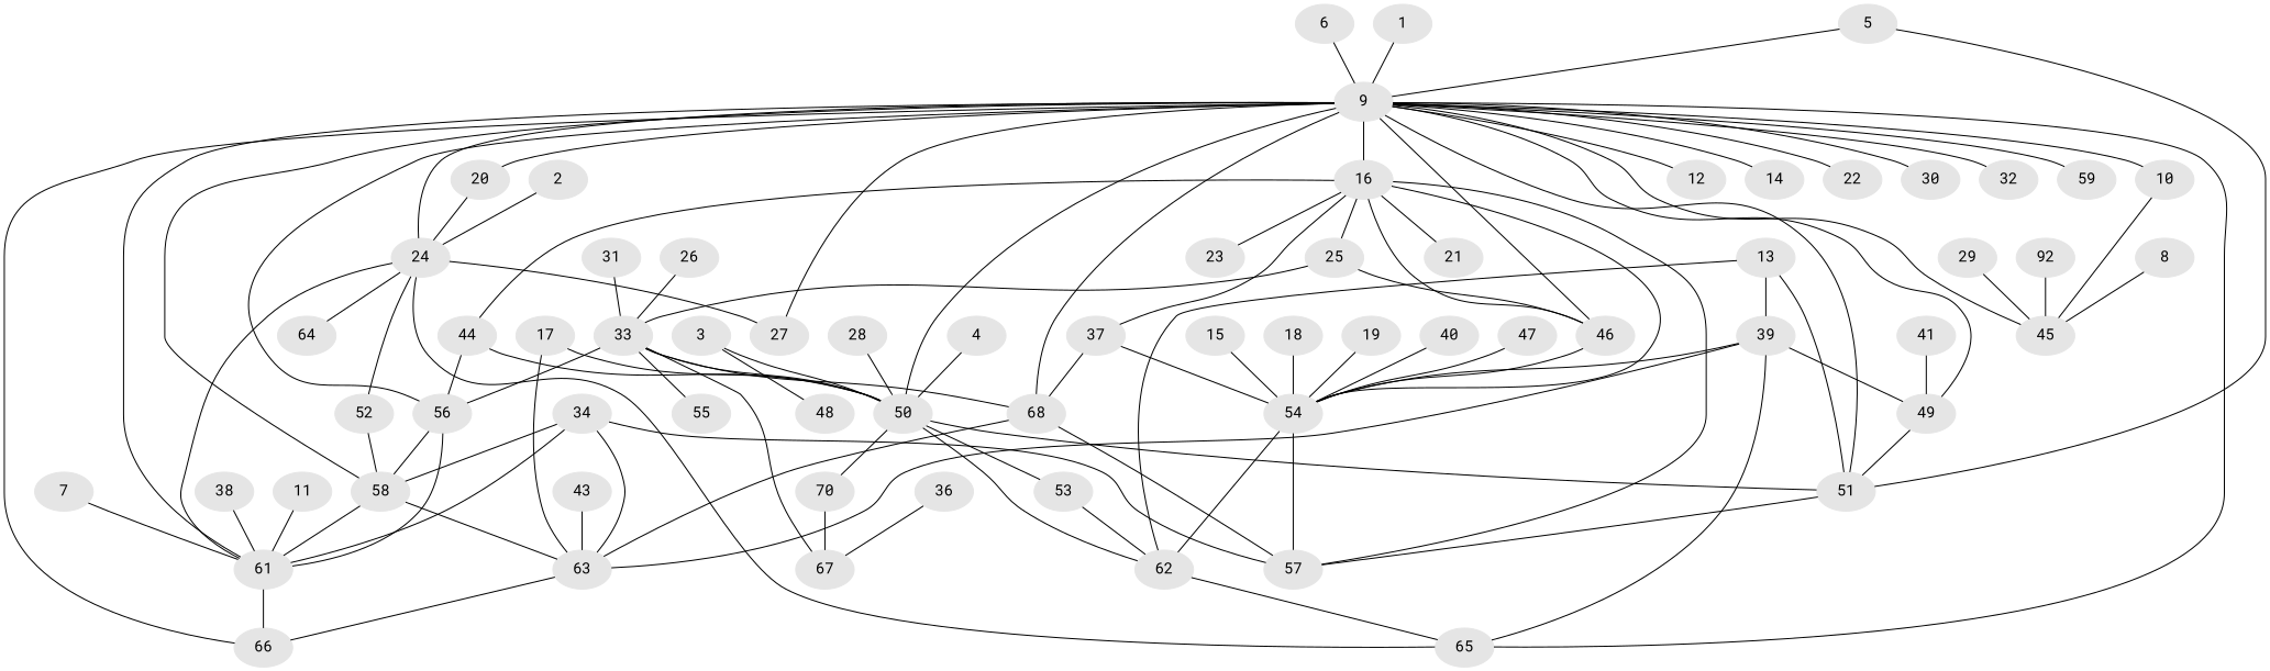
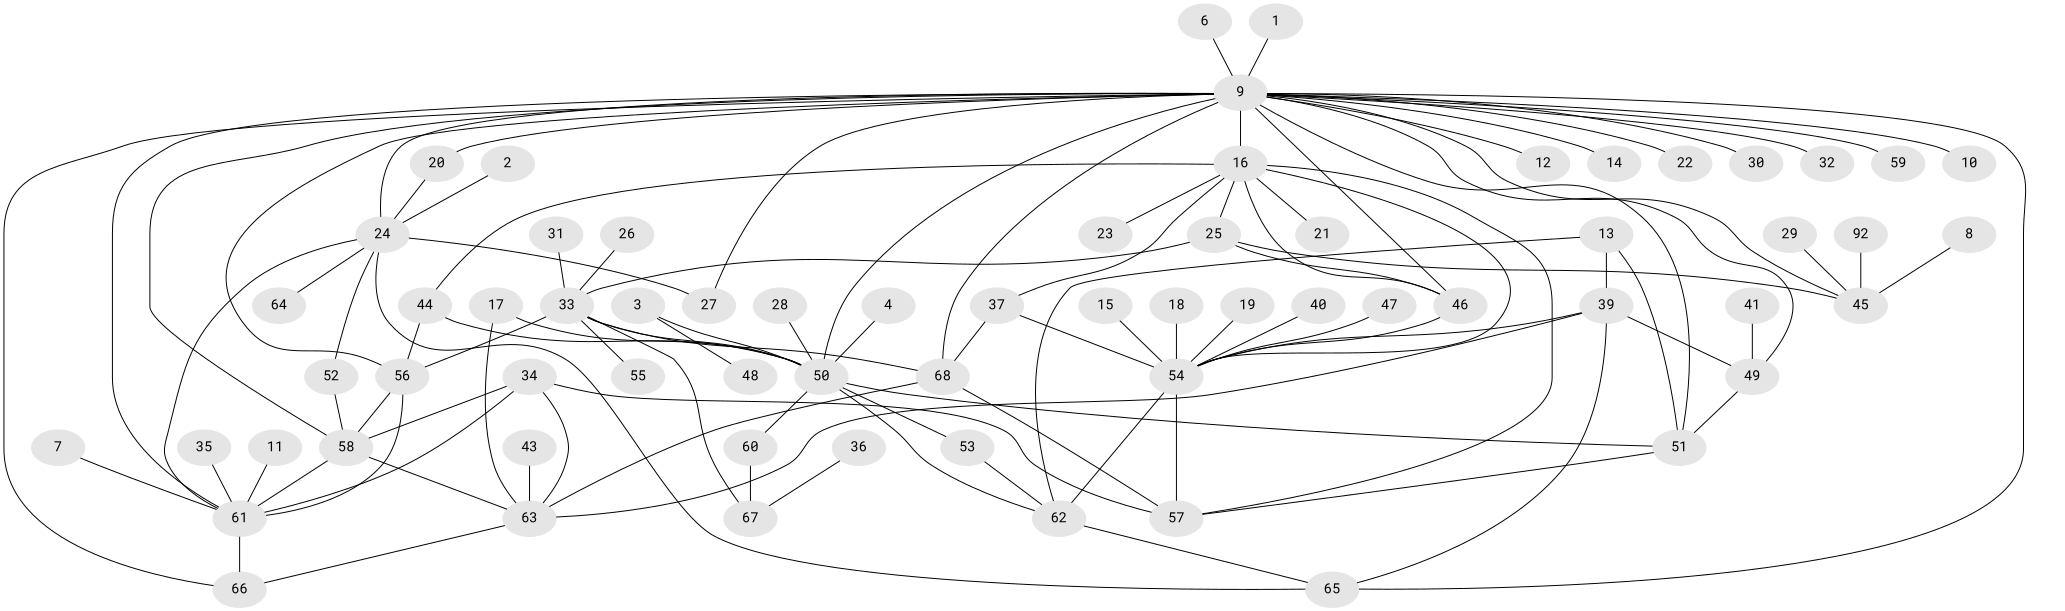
  graph {
    fontname="Roboto Mono"
    node [color=gray90 fontname="Roboto Mono" style=filled]
    edge [fontname="Roboto Mono" weight=1.0]
    1
    9
    24
    50
    51
    61
    45
    10
    12
    14
    16
    20
    22
    27
    30
    32
    n17 [label=68]
    46
    49
    56
    58
    59
    65
    66
    2
    52
    64
    3
    48
    62
    53
-   60 [label=70]
+   60
    4
-   5
    57
    6
    7
    8
    54
    21
    23
    25
    37
    44
    63
    11
    13
    39
    15
    33
    17
    18
    19
    55
    67
    26
    28
    29
    31
    34
-   35 [label=38]
+   35
    36
    40
    41
    n65 [label=92]
    43
    47
    1 -- 9
    9 -- 24 [weight=2.0]
    9 -- 50
    9 -- 51
    9 -- 61
    9 -- 45
    9 -- 10
    9 -- 12
    9 -- 14
    9 -- 16
    9 -- 20
    9 -- 22
    9 -- 27
    9 -- 30
    9 -- 32
    9 -- n17 [weight=2.0]
    9 -- 46
    9 -- 49
    9 -- 56 [weight=2.0]
    9 -- 58 [weight=2.0]
    9 -- 59
    9 -- 65
    9 -- 66
    24 -- 61
    24 -- 27
    24 -- 65
    24 -- 52
    24 -- 64
    50 -- 51
    50 -- 62
    50 -- 53
    50 -- 60
    51 -- 57
    61 -- 66
    16 -- 46
    16 -- 57
    16 -- 54
    16 -- 21
    16 -- 23
    16 -- 25
    16 -- 37
    16 -- 44
    20 -- 24
    n17 -- 57
    n17 -- 63
    46 -- 54
    49 -- 51
    56 -- 61
    56 -- 58
    58 -- 61
    58 -- 63
    2 -- 24
    52 -- 58
    3 -- 50
    3 -- 48
    62 -- 65
    53 -- 62
    60 -- 67
    4 -- 50
-   5 -- 9
-   5 -- 51
    6 -- 9
    7 -- 61
    8 -- 45
    54 -- 62
    54 -- 57
-   10 -- 45
+   25 -- 45
    25 -- 46
    25 -- 33
    37 -- n17
    37 -- 54
    44 -- 50
    44 -- 56
    63 -- 66
    11 -- 61
    13 -- 51
    13 -- 62
    13 -- 39
    39 -- 49
    39 -- 65
    39 -- 54
    39 -- 63
    15 -- 54
    33 -- 50
    33 -- n17
    33 -- 56
    33 -- 55
    33 -- 67
    17 -- 50
    17 -- 63
    18 -- 54
    19 -- 54
    26 -- 33
    28 -- 50
    29 -- 45
    31 -- 33
    34 -- 61
    34 -- 58
    34 -- 57
    34 -- 63
    35 -- 61
    36 -- 67
    40 -- 54
    41 -- 49
    n65 -- 45
    43 -- 63
    47 -- 54
  }
